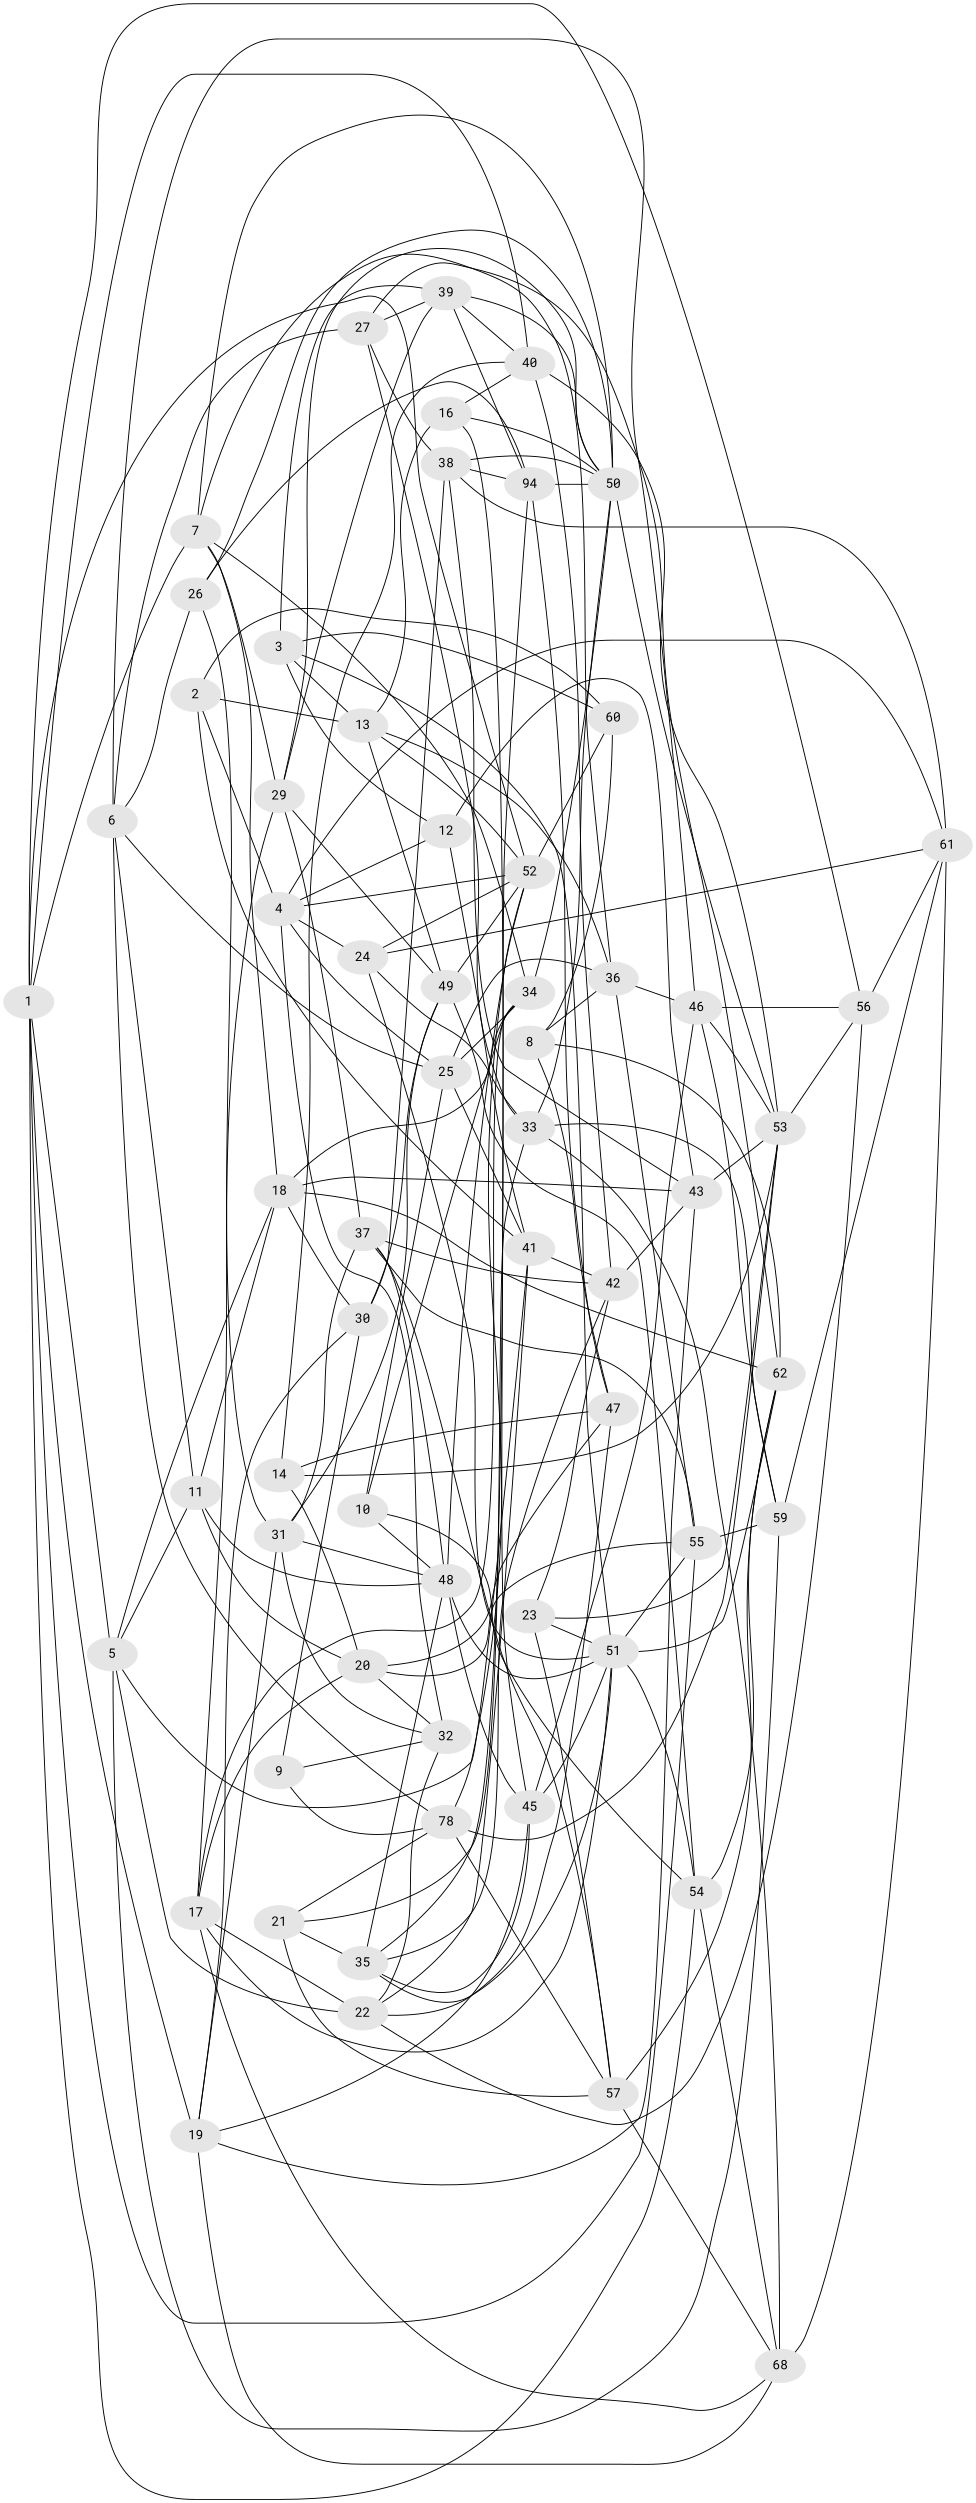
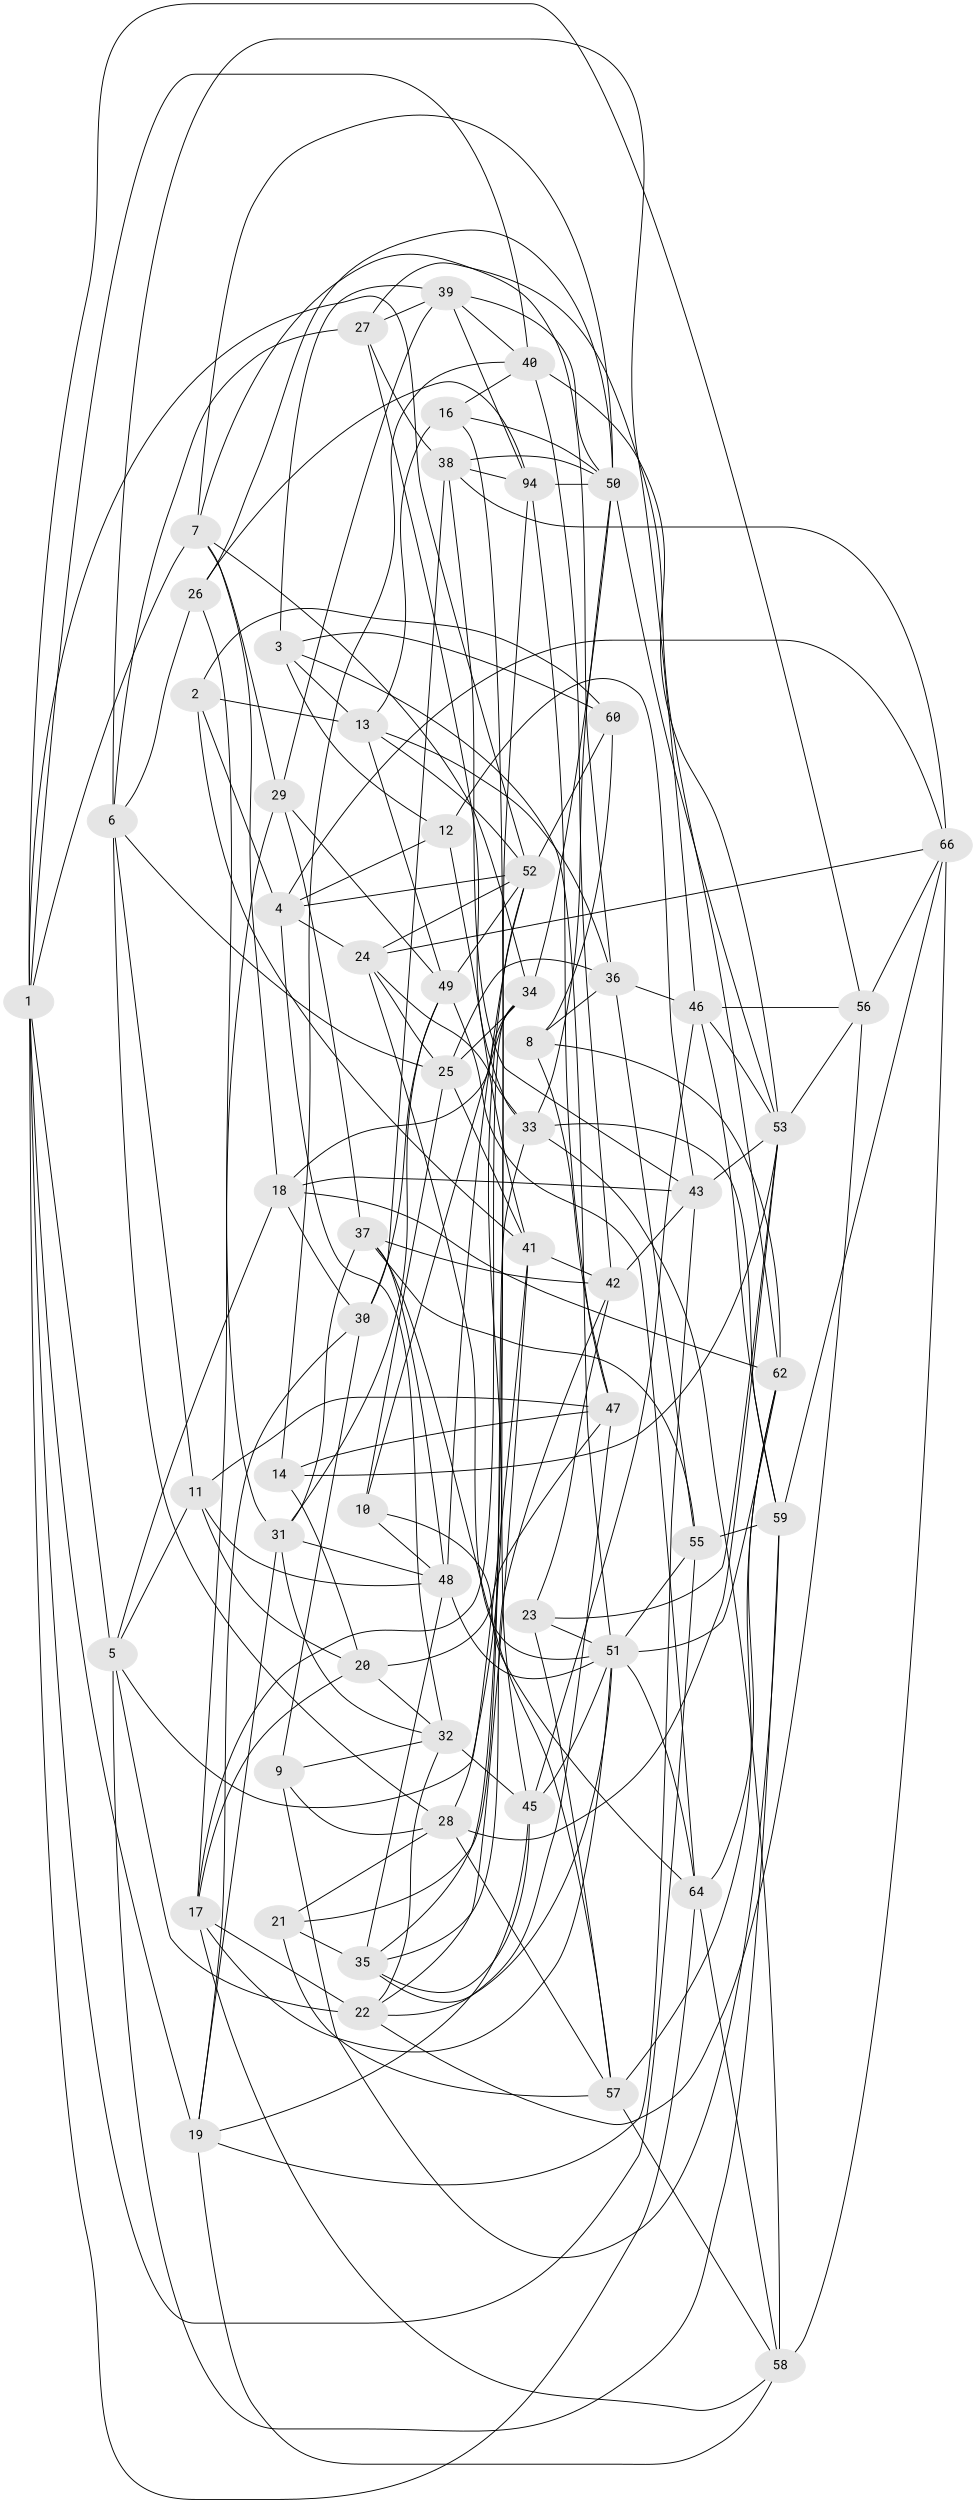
  graph {
    fontname="Roboto Mono"
    rankdir=LR
    node [color=gray90 fontname="Roboto Mono" style=filled]
    edge [fontname="Roboto Mono" weight=1.0]
    1
    5
    7
    19
    40
    52
-   54
+   54 [label=64]
    55
    56
    41
    11
    18
    22
    59
    29
    34
    36
    50
    30
    43
    45
-   58 [label=68]
+   58
    31
    53
    42
    60
    62
-   61
+   61 [label=66]
    2
    4
    13
    12
    24
    32
    16
    49
    3
    39
    51
    n40 [label=94]
    25
    33
    47
    48
    20
    6
    26
    27
-   28 [label=78]
+   28
    46
    38
    57
    37
    8
    9
    10
    14
    17
    21
    35
    23
    1 -- 5
    1 -- 7
    1 -- 19
    1 -- 40
    1 -- 52
    1 -- 54
    1 -- 55
    1 -- 56
    5 -- 41
    5 -- 11
    5 -- 18
    5 -- 22
    5 -- 59
    7 -- 18
    7 -- 29
    7 -- 34
    7 -- 36
    7 -- 50
    19 -- 30
    19 -- 43
    19 -- 45
    19 -- 58
    19 -- 31
    40 -- 53
    40 -- 42
    52 -- 60
    54 -- 58
    54 -- 62
    55 -- 59
    56 -- 61
    41 -- 42
-   11 -- 18
+   11 -- 47
    11 -- 48
    11 -- 20
    18 -- 34
    18 -- 30
    18 -- 43
    18 -- 62
    22 -- 56
    22 -- 41
    22 -- 32
    22 -- 47
    59 -- 61
-   29 -- 50
    29 -- 49
    29 -- 39
    29 -- 37
    34 -- 50
    36 -- 55
    36 -- 46
    50 -- 53
    30 -- 49
    30 -- 38
    43 -- 53
    45 -- 51
    45 -- 46
    58 -- 61
    31 -- 32
    31 -- 49
    31 -- 48
    31 -- 37
    53 -- 56
    42 -- 43
    2 -- 41
    2 -- 60 [weight=3.0]
    2 -- 4
    2 -- 13
    4 -- 52
    4 -- 61
    4 -- 12
    4 -- 24
    4 -- 32
    13 -- 52
    13 -- 36
    13 -- 16
    13 -- 49 [weight=2.0]
    12 -- 41
    12 -- 43
    24 -- 52
    24 -- 61
    24 -- 51
-   4 -- 25
+   24 -- 25
    24 -- 33
-   48 -- 45
+   32 -- 45
    16 -- 40
    16 -- 50
    16 -- 45
    49 -- 52
    49 -- 54
    3 -- 60
    3 -- 13
    3 -- 12
    3 -- 39
    3 -- 51
    39 -- 40
    39 -- 50
    39 -- n40
    51 -- 54
    51 -- 55
    51 -- 62
    n40 -- 50
    n40 -- 47
    25 -- 41
    25 -- 34
    25 -- 36
    33 -- 59
    33 -- 50
    33 -- 58
    48 -- 52
    48 -- 51
-   20 -- 55
    20 -- 32
    20 -- 47
    6 -- 11
    6 -- 25
    6 -- 26
    6 -- 27
    6 -- 28
    6 -- 46
    26 -- 50
    26 -- 31
    26 -- n40
    27 -- 62
    27 -- 39
    27 -- 33
    27 -- 38
    28 -- 52
    28 -- 53
    28 -- 57
    46 -- 56
    46 -- 59
    46 -- 53
    38 -- 50
    38 -- 43
    38 -- 61
    38 -- n40
    57 -- 58
    57 -- 62
    37 -- 55
    37 -- 42
    37 -- 48
    37 -- 57
    8 -- 36
    8 -- 60
    8 -- 62
    8 -- 47
+   9 -- 59
    9 -- 30
    9 -- 32
    9 -- 28
    10 -- 54
    10 -- 34
    10 -- 25
    10 -- 48
    14 -- 40
    14 -- 53
    14 -- 47
    14 -- 20
    17 -- 22
    17 -- 29
    17 -- 34
    17 -- 58
    17 -- 51
    17 -- 20
    21 -- 33
    21 -- 28
    21 -- 57
    21 -- 35
    35 -- 45
    35 -- 42
    35 -- 51
    35 -- n40
    35 -- 48
    23 -- 53
    23 -- 42
    23 -- 51
    23 -- 57
  }
